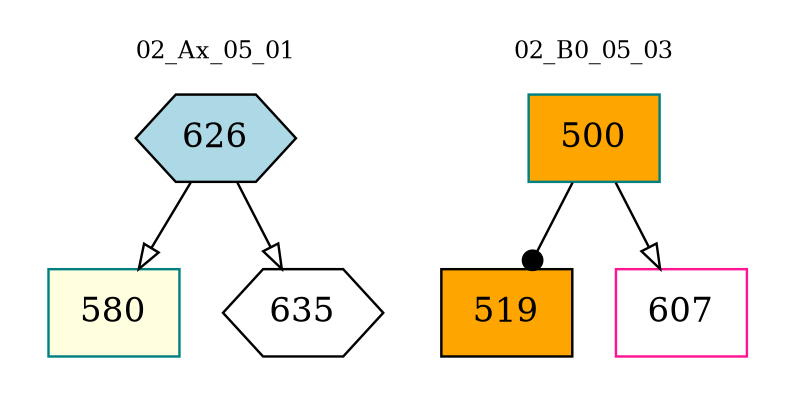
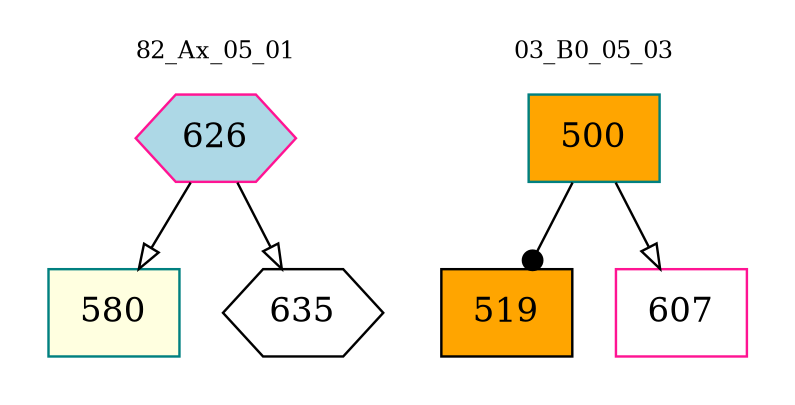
  digraph {
    node [color=deeppink fillcolor=white shape=box style=filled]
    edge [arrowhead=onormal color=black]
-   n1 [color=black fillcolor=lightblue label=626 shape=hexagon]
+   n1 [fillcolor=lightblue label=626 shape=hexagon]
    n2 [color=teal fillcolor=lightyellow label=580]
    n3 [color=black label=635 shape=hexagon]
    n4 [color=teal fillcolor=orange label=500]
    n5 [color=black fillcolor=orange label=519]
    n6 [label=607]
    subgraph cluster_1 {
      color=white
      fontsize=10
-     label="02_Ax_05_01"
+     label="82_Ax_05_01"
      n1
      n2
      n3
    }
    subgraph cluster_2 {
      color=white
      fontsize=10
-     label="02_B0_05_03"
+     label="03_B0_05_03"
      n4
      n5
      n6
    }
    n1 -> n2
    n1 -> n3
    n4 -> n5 [arrowhead=dot]
    n4 -> n6
  }
